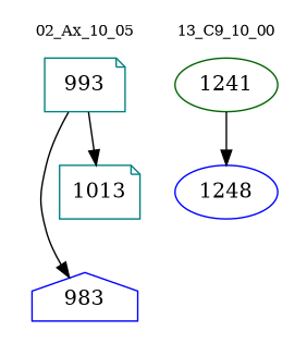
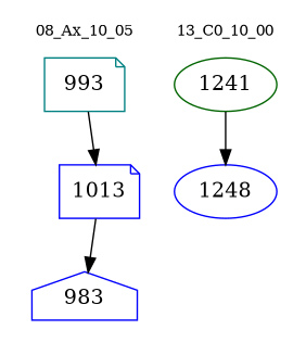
  digraph {
    node [color=teal shape=note]
    edge [color=black]
    n1 [label=993]
    n2 [color=blue label=983 shape=house]
-   n3 [label=1013]
+   n3 [color=blue label=1013]
    n4 [color=darkgreen label=1241 shape=ellipse]
    n5 [color=blue label=1248 shape=ellipse]
    subgraph cluster_1 {
      color=white
      fontsize=10
-     label="02_Ax_10_05"
+     label="08_Ax_10_05"
      n1
      n2
      n3
    }
    subgraph cluster_2 {
      color=white
      fontsize=10
-     label="13_C9_10_00"
+     label="13_C0_10_00"
      n4
      n5
    }
-   n1 -> n2
+   n3 -> n2
    n1 -> n3
    n4 -> n5
  }
